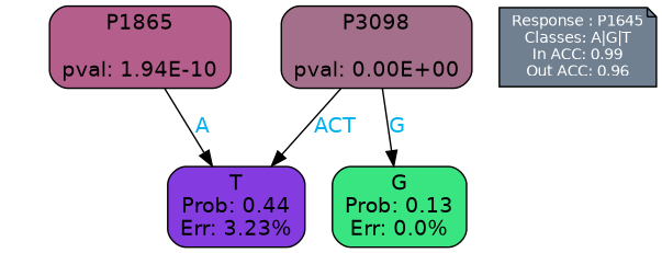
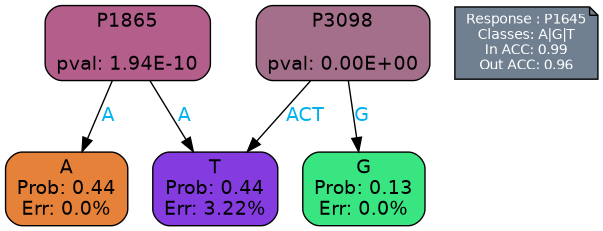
  digraph {
    ranksep=equally
    splines=polylines
    node [color=black fontname=helvetica shape=box style="filled, rounded"]
    edge [fontcolor=deepskyblue2 fontname=helvetica]
-   n2 [fillcolor="#843bdf" label="T\nProb: 0.44\nErr: 3.23%"]
+   n1 [fillcolor="#e58139" label="A\nProb: 0.44\nErr: 0.0%"]
+   n2 [fillcolor="#843bdf" label="T\nProb: 0.44\nErr: 3.22%"]
    n3 [fillcolor="#39e581" label="G\nProb: 0.13\nErr: 0.0%"]
    n4 [align=left fillcolor=slategray fontcolor=white fontsize=10 label="Response : P1645\nClasses: A|G|T\nIn ACC: 0.99\nOut ACC: 0.96\n" shape=note style=filled]
    n5 [fillcolor="#a46f8a" label="P3098\n\npval: 0.00E+00"]
    n6 [fillcolor="#b45e8c" label="P1865\n\npval: 1.94E-10"]
    subgraph sub_1 {
      rank=same
+     n1
      n2
      n3
    }
    subgraph sub_2 {
      rank=same
      n4
      n5
    }
    n5 -> n2 [label=ACT]
    n5 -> n3 [label=G]
+   n6 -> n1 [label=A]
    n6 -> n2 [label=A]
  }
